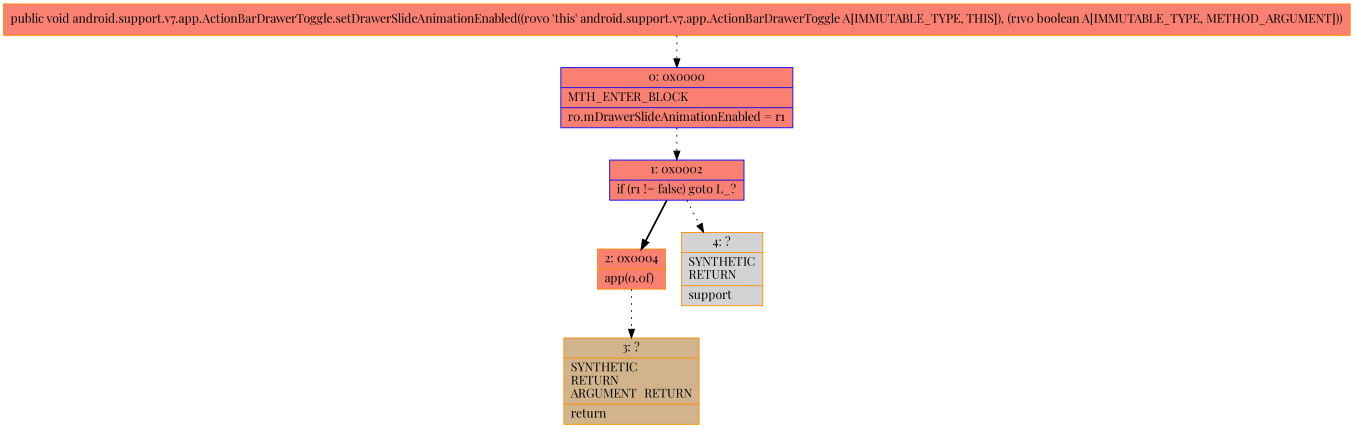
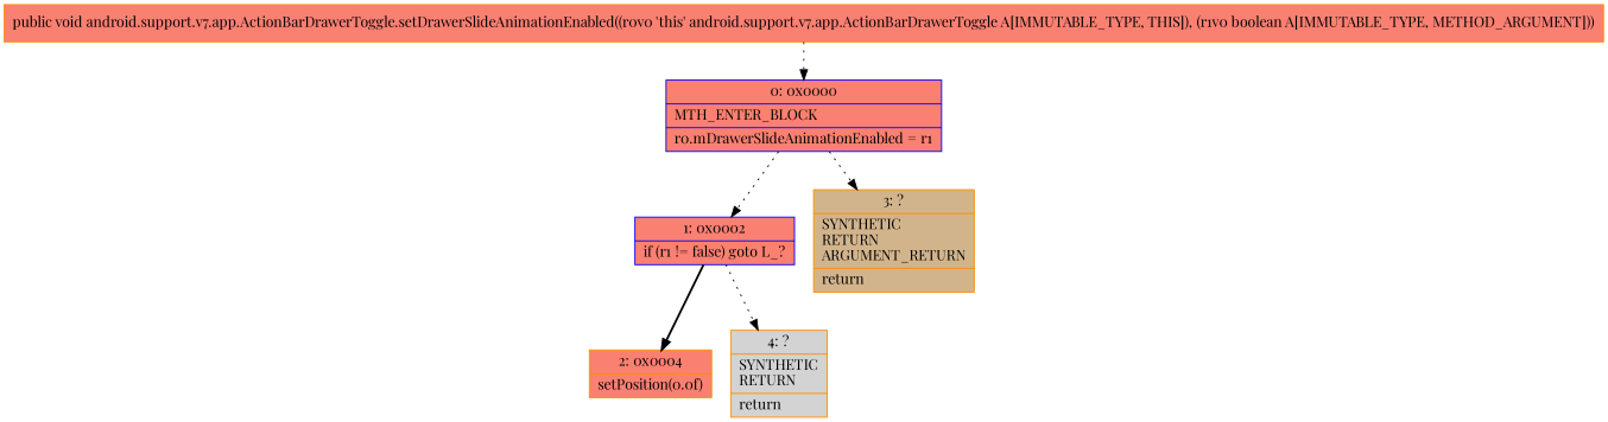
  digraph {
    fontname="Playfair Display"
    node [color=darkorange fillcolor=salmon fontname="Playfair Display" shape=record style=filled]
    edge [fontname="Playfair Display" style=dotted]
    n1 [color=blue label="{0\:\ 0x0000|MTH_ENTER_BLOCK\l|r0.mDrawerSlideAnimationEnabled = r1\l}"]
    n2 [color=blue label="{1\:\ 0x0002|if (r1 != false) goto L_?\l}"]
-   n3 [label="{2\:\ 0x0004|app(0.0f)\l}"]
-   n4 [fillcolor=lightgrey label="{4\:\ ?|SYNTHETIC\lRETURN\l|support\l}"]
+   n3 [label="{2\:\ 0x0004|setPosition(0.0f)\l}"]
+   n4 [fillcolor=lightgrey label="{4\:\ ?|SYNTHETIC\lRETURN\l|return\l}"]
    n5 [fillcolor=tan label="{3\:\ ?|SYNTHETIC\lRETURN\lARGUMENT_RETURN\l|return\l}"]
    n6 [label="{public void android.support.v7.app.ActionBarDrawerToggle.setDrawerSlideAnimationEnabled((r0v0 'this' android.support.v7.app.ActionBarDrawerToggle A[IMMUTABLE_TYPE, THIS]), (r1v0 boolean A[IMMUTABLE_TYPE, METHOD_ARGUMENT])) }"]
    n1 -> n2
    n2 -> n3 [style=bold]
    n2 -> n4
-   n3 -> n5
+   n1 -> n5
    n6 -> n1
  }
